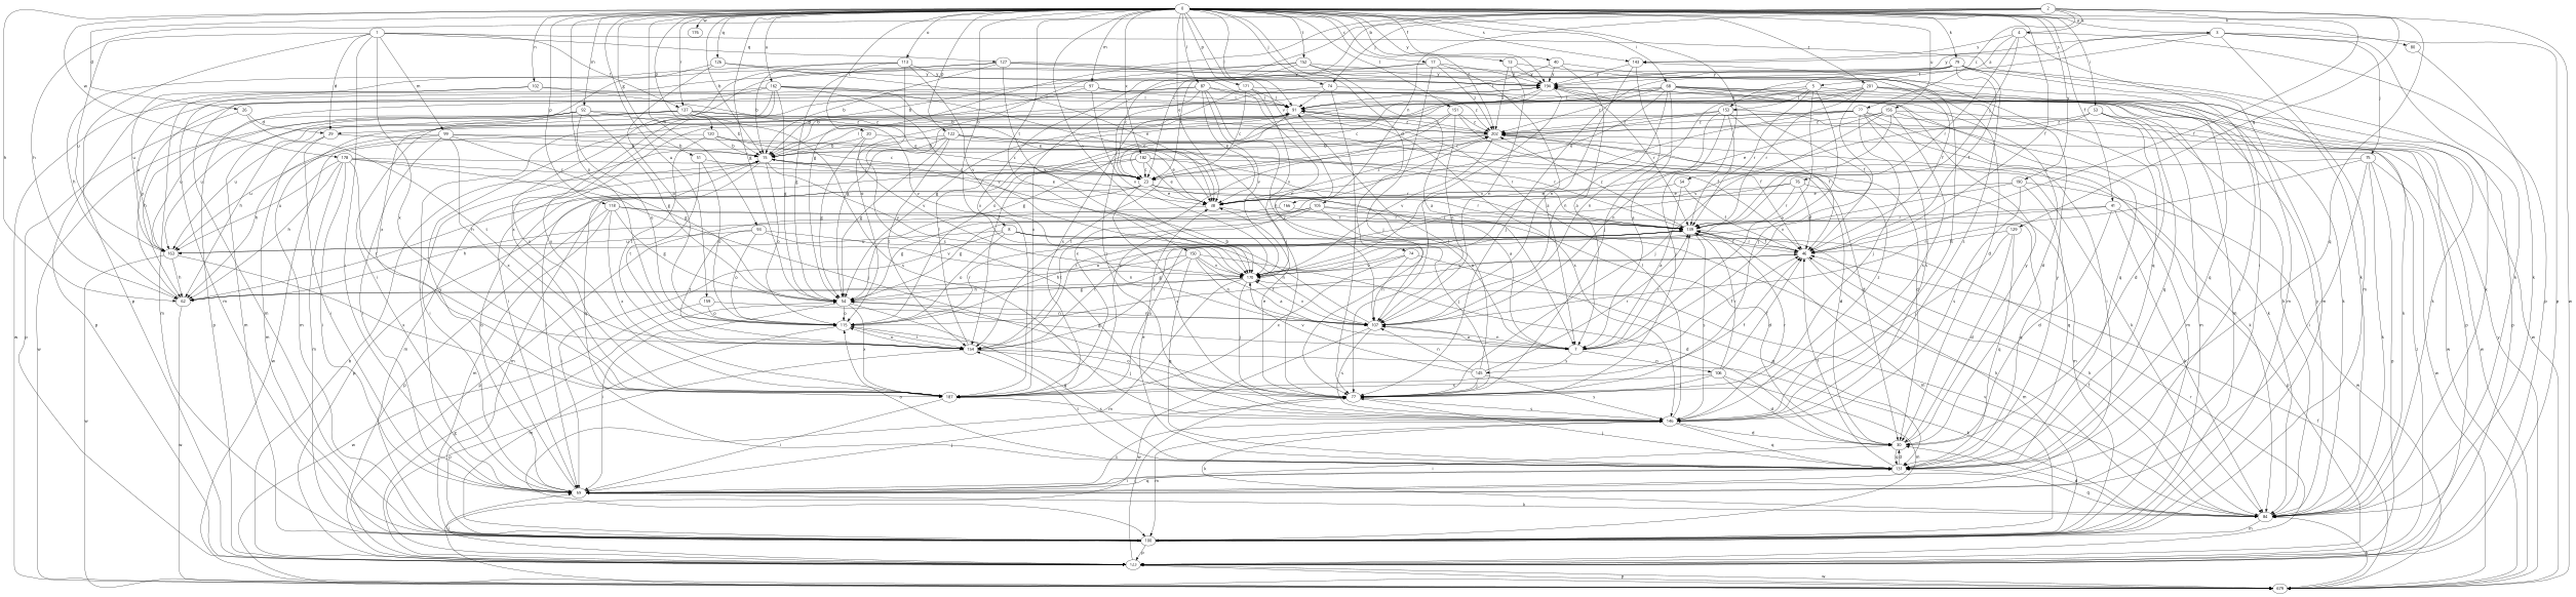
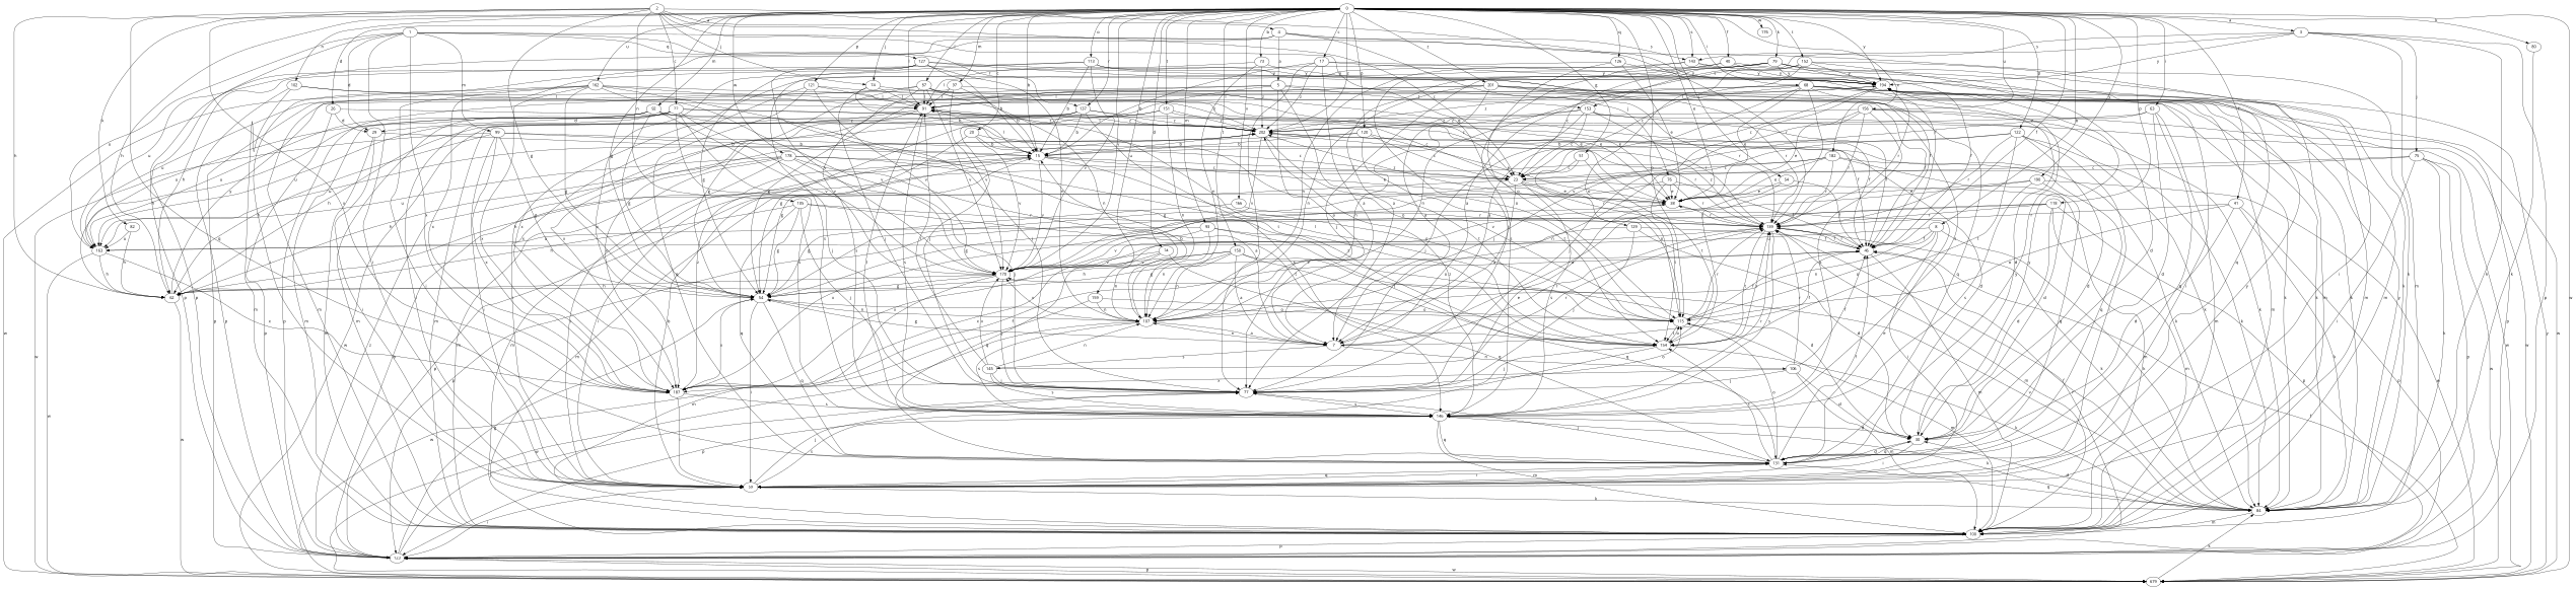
  strict digraph {
    fontname="Open Sans"
    node [fontname="Open Sans"]
    edge [fontname="Open Sans"]
    0
    3
    8
-   13
+   13 [label=73]
    15
    17
    20
    24
    26
    38
    40
    41
    46
    51
    54
    62
    63
    64
    68
    74
    79
    80
+   82
    87
    91
    92
    93
    97
    102
    113
    115
    118
    120
    121
    122
    126
    137
    143
    150
    151
    152
    156
    159
    162
    166
    170
    176
    178
    n49 [label=679]
    182
    190
    194
    201
    202
    84
    123
    75
    100
    153
    69
    163
    107
    146
    23
    7
    77
    139
    187
    131
    29
    154
    30
    1
    99
    127
    2
    4
    22
    105
    129
    5
    76
    106
    145
    0 -> 3 [label=a]
    0 -> 8 [label=b]
    0 -> 13 [label=b]
    0 -> 15 [label=b]
    0 -> 17 [label=c]
    0 -> 20 [label=c]
    0 -> 24 [label=d]
    0 -> 26 [label=d]
    0 -> 38 [label=e]
    0 -> 40 [label=f]
    0 -> 41 [label=f]
    0 -> 46 [label=f]
    0 -> 51 [label=g]
    0 -> 54 [label=g]
    0 -> 62 [label=h]
    0 -> 63 [label=i]
    0 -> 64 [label=i]
    0 -> 68 [label=i]
    0 -> 74 [label=j]
    0 -> 79 [label=k]
    0 -> 80 [label=k]
+   0 -> 82 [label=k]
    0 -> 87 [label=l]
    0 -> 91 [label=l]
    0 -> 92 [label=m]
    0 -> 93 [label=m]
    0 -> 97 [label=m]
    0 -> 102 [label=n]
    0 -> 113 [label=o]
    0 -> 115 [label=o]
    0 -> 118 [label=p]
    0 -> 120 [label=p]
    0 -> 121 [label=p]
    0 -> 122 [label=p]
    0 -> 126 [label=q]
    0 -> 137 [label=r]
    0 -> 143 [label=s]
    0 -> 150 [label=t]
    0 -> 151 [label=t]
    0 -> 152 [label=t]
    0 -> 156 [label=u]
    0 -> 159 [label=u]
    0 -> 162 [label=u]
    0 -> 166 [label=v]
    0 -> 170 [label=v]
    0 -> 176 [label=w]
    0 -> 178 [label=w]
    0 -> n49 [label=w]
    0 -> 182 [label=x]
    0 -> 190 [label=y]
    0 -> 194 [label=y]
    0 -> 201 [label=z]
    0 -> 202 [label=z]
    3 -> 143 [label=s]
    3 -> 194 [label=y]
    3 -> 84 [label=k]
    3 -> 123 [label=p]
    3 -> 75 [label=j]
    3 -> 100 [label=m]
    3 -> 153 [label=t]
    8 -> 46 [label=f]
    8 -> 115 [label=o]
    8 -> 84 [label=k]
    8 -> 69 [label=i]
    8 -> 163 [label=u]
    8 -> 107 [label=n]
    13 -> 194 [label=y]
    13 -> 202 [label=z]
    13 -> 107 [label=n]
    13 -> 146 [label=s]
    15 -> 38 [label=e]
    15 -> 91 [label=l]
    15 -> 115 [label=o]
    15 -> 170 [label=v]
    15 -> 100 [label=m]
    15 -> 69 [label=i]
    15 -> 23 [label=c]
    17 -> 15 [label=b]
    17 -> 194 [label=y]
    17 -> 202 [label=z]
    17 -> 100 [label=m]
    17 -> 7 [label=a]
    17 -> 77 [label=j]
    20 -> 15 [label=b]
    20 -> 54 [label=g]
    20 -> 170 [label=v]
    20 -> 139 [label=r]
    24 -> 170 [label=v]
    24 -> 107 [label=n]
    24 -> 187 [label=x]
    24 -> 131 [label=q]
    26 -> 123 [label=p]
    26 -> 29 [label=d]
    26 -> 154 [label=t]
    38 -> 202 [label=z]
    38 -> 123 [label=p]
    38 -> 139 [label=r]
    40 -> 91 [label=l]
    40 -> 194 [label=y]
    40 -> 100 [label=m]
    40 -> 7 [label=a]
    41 -> 115 [label=o]
    41 -> 84 [label=k]
    41 -> 123 [label=p]
    41 -> 139 [label=r]
    41 -> 30 [label=d]
    46 -> 170 [label=v]
    46 -> 100 [label=m]
    46 -> 139 [label=r]
    51 -> 115 [label=o]
    51 -> 23 [label=c]
    51 -> 154 [label=t]
    54 -> 115 [label=o]
    54 -> 69 [label=i]
    54 -> 107 [label=n]
    54 -> 187 [label=x]
    54 -> 131 [label=q]
    62 -> n49 [label=w]
    62 -> 194 [label=y]
    63 -> 170 [label=v]
    63 -> 202 [label=z]
    63 -> 100 [label=m]
    63 -> 131 [label=q]
    63 -> 30 [label=d]
    64 -> 38 [label=e]
    64 -> 46 [label=f]
    64 -> 7 [label=a]
    68 -> 38 [label=e]
    68 -> 91 [label=l]
    68 -> n49 [label=w]
    68 -> 202 [label=z]
    68 -> 84 [label=k]
    68 -> 123 [label=p]
    68 -> 100 [label=m]
    68 -> 107 [label=n]
    68 -> 7 [label=a]
    68 -> 154 [label=t]
    68 -> 30 [label=d]
    74 -> 15 [label=b]
    74 -> 46 [label=f]
    74 -> 91 [label=l]
    74 -> 77 [label=j]
    79 -> 46 [label=f]
    79 -> 194 [label=y]
    79 -> 84 [label=k]
    79 -> 100 [label=m]
    79 -> 146 [label=s]
    79 -> 23 [label=c]
    79 -> 77 [label=j]
    79 -> 187 [label=x]
    80 -> 84 [label=k]
+   82 -> 62 [label=h]
+   82 -> 163 [label=u]
    87 -> 38 [label=e]
    87 -> 91 [label=l]
    87 -> 170 [label=v]
    87 -> 202 [label=z]
    87 -> 123 [label=p]
    87 -> 107 [label=n]
    87 -> 146 [label=s]
    87 -> 187 [label=x]
    91 -> 202 [label=z]
    91 -> 100 [label=m]
    91 -> 69 [label=i]
    91 -> 146 [label=s]
    91 -> 23 [label=c]
    92 -> 54 [label=g]
    92 -> 62 [label=h]
    92 -> 115 [label=o]
    92 -> 170 [label=v]
    92 -> 202 [label=z]
    92 -> 100 [label=m]
    92 -> 163 [label=u]
    93 -> 115 [label=o]
    93 -> 170 [label=v]
    93 -> 163 [label=u]
    93 -> 107 [label=n]
    93 -> 154 [label=t]
    97 -> 15 [label=b]
    97 -> 91 [label=l]
    97 -> 170 [label=v]
    97 -> 84 [label=k]
    97 -> 163 [label=u]
    102 -> 38 [label=e]
    102 -> 91 [label=l]
    102 -> 123 [label=p]
    102 -> 100 [label=m]
    113 -> 15 [label=b]
    113 -> 54 [label=g]
    113 -> 62 [label=h]
    113 -> 170 [label=v]
    113 -> 194 [label=y]
    113 -> 146 [label=s]
    115 -> 46 [label=f]
    115 -> 100 [label=m]
    115 -> 139 [label=r]
    115 -> 154 [label=t]
    118 -> 54 [label=g]
    118 -> 123 [label=p]
    118 -> 100 [label=m]
    118 -> 139 [label=r]
    118 -> 187 [label=x]
    118 -> 30 [label=d]
    120 -> 15 [label=b]
    120 -> 38 [label=e]
    120 -> 163 [label=u]
    120 -> 23 [label=c]
    120 -> 154 [label=t]
    121 -> 91 [label=l]
    121 -> 170 [label=v]
    121 -> 23 [label=c]
    121 -> 187 [label=x]
    121 -> 131 [label=q]
    122 -> 15 [label=b]
    122 -> 54 [label=g]
    122 -> 84 [label=k]
    122 -> 69 [label=i]
    122 -> 139 [label=r]
    122 -> 154 [label=t]
    122 -> 30 [label=d]
    126 -> 38 [label=e]
    126 -> 115 [label=o]
    126 -> 194 [label=y]
    126 -> 187 [label=x]
    137 -> 15 [label=b]
    137 -> 46 [label=f]
    137 -> 62 [label=h]
    137 -> n49 [label=w]
    137 -> 202 [label=z]
    137 -> 163 [label=u]
    137 -> 146 [label=s]
    143 -> 194 [label=y]
    143 -> 107 [label=n]
    143 -> 77 [label=j]
    143 -> 131 [label=q]
    150 -> 54 [label=g]
    150 -> 62 [label=h]
    150 -> 170 [label=v]
    150 -> 107 [label=n]
    150 -> 7 [label=a]
    150 -> 131 [label=q]
    150 -> 30 [label=d]
    151 -> 46 [label=f]
    151 -> 54 [label=g]
    151 -> 202 [label=z]
    151 -> 107 [label=n]
    151 -> 187 [label=x]
    152 -> 115 [label=o]
    152 -> 194 [label=y]
    152 -> 69 [label=i]
    152 -> 23 [label=c]
    152 -> 7 [label=a]
    152 -> 30 [label=d]
    156 -> 38 [label=e]
    156 -> n49 [label=w]
    156 -> 202 [label=z]
    156 -> 84 [label=k]
    156 -> 146 [label=s]
    156 -> 77 [label=j]
    156 -> 139 [label=r]
    159 -> 115 [label=o]
    159 -> n49 [label=w]
    159 -> 107 [label=n]
    162 -> 38 [label=e]
    162 -> 54 [label=g]
    162 -> 91 [label=l]
    162 -> 170 [label=v]
    162 -> n49 [label=w]
    162 -> 100 [label=m]
    162 -> 69 [label=i]
    162 -> 77 [label=j]
    162 -> 187 [label=x]
    166 -> 54 [label=g]
    166 -> 139 [label=r]
    170 -> 54 [label=g]
    170 -> 62 [label=h]
    170 -> 100 [label=m]
    170 -> 77 [label=j]
    178 -> 62 [label=h]
    178 -> 100 [label=m]
    178 -> 69 [label=i]
    178 -> 163 [label=u]
    178 -> 23 [label=c]
    178 -> 7 [label=a]
    178 -> 77 [label=j]
    178 -> 154 [label=t]
    n49 -> 46 [label=f]
    n49 -> 194 [label=y]
    n49 -> 84 [label=k]
    n49 -> 123 [label=p]
    182 -> 38 [label=e]
    182 -> 62 [label=h]
    182 -> 23 [label=c]
    182 -> 139 [label=r]
    182 -> 131 [label=q]
    182 -> 30 [label=d]
    190 -> 38 [label=e]
    190 -> 170 [label=v]
    190 -> n49 [label=w]
    190 -> 146 [label=s]
    190 -> 131 [label=q]
    194 -> 91 [label=l]
    194 -> 23 [label=c]
    194 -> 77 [label=j]
    194 -> 139 [label=r]
    201 -> 54 [label=g]
    201 -> 91 [label=l]
    201 -> 84 [label=k]
    201 -> 69 [label=i]
    201 -> 107 [label=n]
    201 -> 7 [label=a]
    201 -> 139 [label=r]
    201 -> 131 [label=q]
    202 -> 15 [label=b]
    202 -> 91 [label=l]
    202 -> 170 [label=v]
    202 -> 84 [label=k]
    202 -> 154 [label=t]
    202 -> 30 [label=d]
    84 -> 46 [label=f]
    84 -> 170 [label=v]
    84 -> 194 [label=y]
    84 -> 100 [label=m]
    84 -> 131 [label=q]
    84 -> 30 [label=d]
    123 -> 15 [label=b]
    123 -> 54 [label=g]
    123 -> n49 [label=w]
    123 -> 202 [label=z]
    123 -> 69 [label=i]
    123 -> 77 [label=j]
    123 -> 139 [label=r]
    75 -> n49 [label=w]
    75 -> 84 [label=k]
    75 -> 123 [label=p]
    75 -> 69 [label=i]
    75 -> 107 [label=n]
    75 -> 23 [label=c]
    100 -> 123 [label=p]
    153 -> 46 [label=f]
    153 -> n49 [label=w]
    153 -> 202 [label=z]
    153 -> 107 [label=n]
    153 -> 23 [label=c]
    153 -> 77 [label=j]
    153 -> 139 [label=r]
    69 -> 15 [label=b]
    69 -> 194 [label=y]
    69 -> 84 [label=k]
    69 -> 146 [label=s]
    69 -> 77 [label=j]
    69 -> 131 [label=q]
    163 -> 62 [label=h]
    163 -> n49 [label=w]
    163 -> 187 [label=x]
    107 -> 15 [label=b]
    107 -> 170 [label=v]
    107 -> n49 [label=w]
    107 -> 146 [label=s]
    107 -> 7 [label=a]
    146 -> 91 [label=l]
    146 -> 202 [label=z]
    146 -> 84 [label=k]
    146 -> 100 [label=m]
    146 -> 139 [label=r]
    146 -> 131 [label=q]
    146 -> 30 [label=d]
    23 -> 38 [label=e]
    23 -> 123 [label=p]
    23 -> 100 [label=m]
    23 -> 146 [label=s]
    23 -> 7 [label=a]
    23 -> 139 [label=r]
    7 -> 46 [label=f]
    7 -> 54 [label=g]
    7 -> 107 [label=n]
    7 -> 139 [label=r]
    7 -> 106 [label=n]
    7 -> 145 [label=s]
    77 -> 38 [label=e]
    77 -> 115 [label=o]
    77 -> 146 [label=s]
    139 -> 46 [label=f]
    139 -> 202 [label=z]
    139 -> 84 [label=k]
    139 -> 100 [label=m]
    139 -> 146 [label=s]
    139 -> 187 [label=x]
    139 -> 154 [label=t]
    187 -> 46 [label=f]
    187 -> 202 [label=z]
    187 -> 69 [label=i]
    187 -> 146 [label=s]
    131 -> 38 [label=e]
    131 -> 46 [label=f]
    131 -> 115 [label=o]
    131 -> 194 [label=y]
    131 -> 69 [label=i]
    131 -> 77 [label=j]
    131 -> 154 [label=t]
    131 -> 30 [label=d]
    29 -> 15 [label=b]
    29 -> 100 [label=m]
    29 -> 69 [label=i]
    154 -> 91 [label=l]
    154 -> 115 [label=o]
    154 -> 84 [label=k]
    154 -> 123 [label=p]
    154 -> 77 [label=j]
    154 -> 139 [label=r]
    30 -> 194 [label=y]
    30 -> 69 [label=i]
    30 -> 131 [label=q]
    1 -> 137 [label=r]
    1 -> 84 [label=k]
    1 -> 123 [label=p]
    1 -> 69 [label=i]
    1 -> 163 [label=u]
    1 -> 187 [label=x]
    1 -> 29 [label=d]
    1 -> 99 [label=m]
    1 -> 127 [label=q]
    99 -> 15 [label=b]
    99 -> 54 [label=g]
    99 -> 62 [label=h]
    99 -> n49 [label=w]
    99 -> 69 [label=i]
    99 -> 23 [label=c]
    99 -> 187 [label=x]
    127 -> 15 [label=b]
    127 -> 46 [label=f]
    127 -> 170 [label=v]
    127 -> 194 [label=y]
    127 -> 163 [label=u]
    127 -> 107 [label=n]
    127 -> 187 [label=x]
    2 -> 46 [label=f]
    2 -> 54 [label=g]
    2 -> 62 [label=h]
    2 -> 74 [label=j]
    2 -> 23 [label=c]
    2 -> 187 [label=x]
    2 -> 131 [label=q]
    2 -> 4 [label=a]
    2 -> 22 [label=c]
    2 -> 105 [label=n]
    2 -> 129 [label=q]
    4 -> 143 [label=s]
    4 -> 123 [label=p]
    4 -> 69 [label=i]
    4 -> 139 [label=r]
    4 -> 5 [label=a]
    4 -> 76 [label=j]
    22 -> 170 [label=v]
    22 -> 202 [label=z]
    22 -> 84 [label=k]
    22 -> 100 [label=m]
    22 -> 69 [label=i]
    22 -> 163 [label=u]
    22 -> 146 [label=s]
    22 -> 77 [label=j]
    22 -> 29 [label=d]
    105 -> 54 [label=g]
    105 -> 62 [label=h]
    105 -> 77 [label=j]
    105 -> 139 [label=r]
    105 -> 131 [label=q]
    105 -> 154 [label=t]
    129 -> 46 [label=f]
    129 -> 77 [label=j]
    129 -> 131 [label=q]
    129 -> 30 [label=d]
    5 -> 54 [label=g]
    5 -> 115 [label=o]
    5 -> 123 [label=p]
    5 -> 153 [label=t]
    5 -> 7 [label=a]
    5 -> 77 [label=j]
    5 -> 139 [label=r]
    76 -> 38 [label=e]
    76 -> 46 [label=f]
    76 -> 100 [label=m]
    76 -> 139 [label=r]
    76 -> 154 [label=t]
    106 -> 46 [label=f]
    106 -> 100 [label=m]
    106 -> 77 [label=j]
    106 -> 139 [label=r]
    106 -> 187 [label=x]
    106 -> 30 [label=d]
    145 -> 91 [label=l]
    145 -> 170 [label=v]
    145 -> 107 [label=n]
    145 -> 146 [label=s]
    145 -> 77 [label=j]
    145 -> 139 [label=r]
  }
